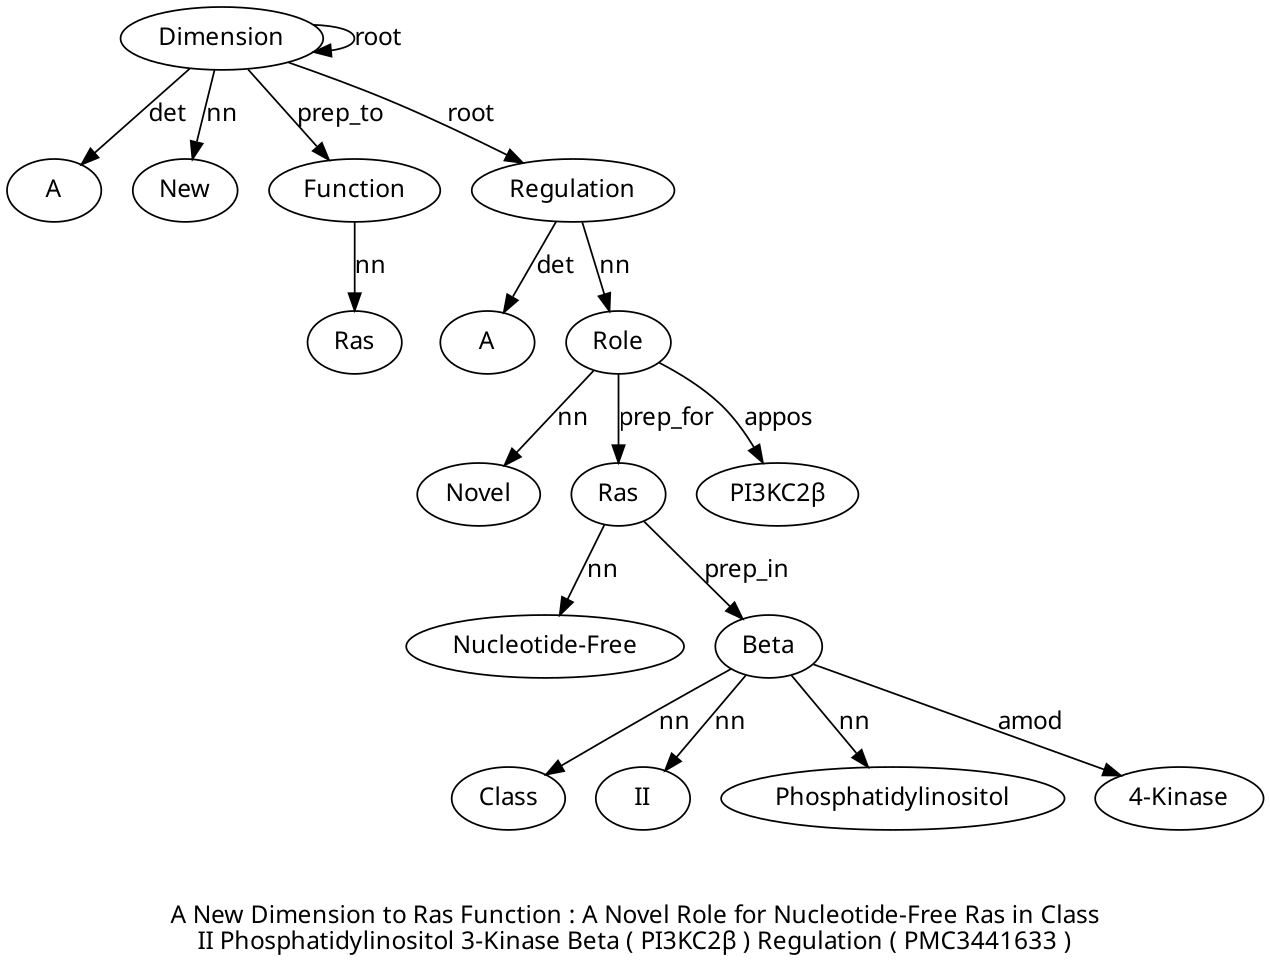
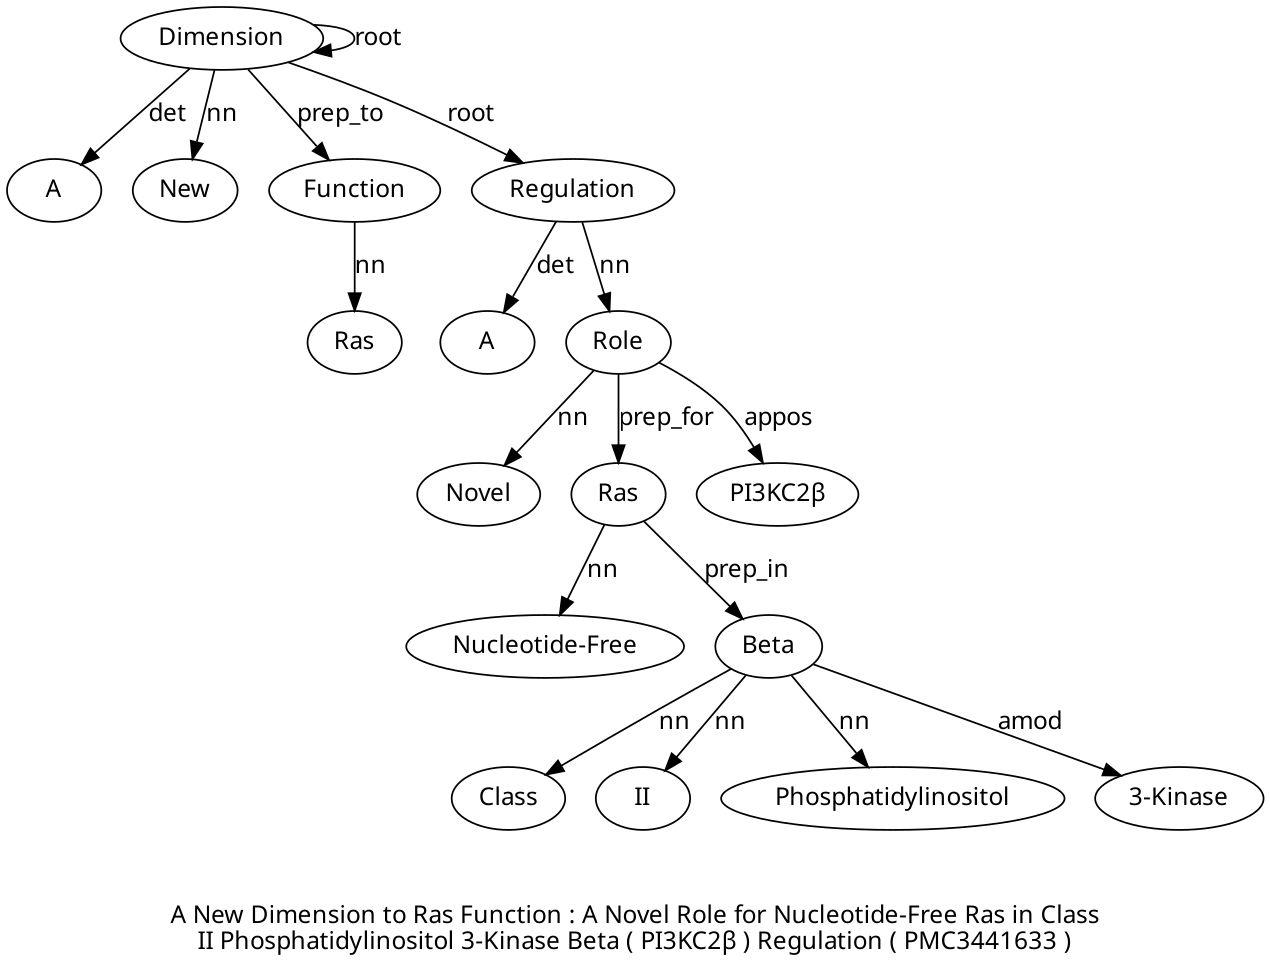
  digraph {
    fontname="Noto Sans"
    label="A New Dimension to Ras Function : A Novel Role for Nucleotide-Free Ras in Class\nII Phosphatidylinositol 3-Kinase Beta ( PI3KC2β ) Regulation ( PMC3441633 )"
    node [fillcolor=white fontname="Noto Sans" style=filled]
    edge [fontname="Noto Sans"]
    n1 [label=Dimension]
    n2 [label=A]
    n3 [label=New]
    n4 [label=Function]
    n5 [label=Regulation]
    n6 [label=Ras]
    n7 [label=A]
    n8 [label=Role]
    n9 [label=Novel]
    n10 [label=Ras]
    n11 [label="PI3KC2β"]
    n12 [label="Nucleotide-Free"]
    n13 [label=Beta]
    n14 [label=Class]
    n15 [label=II]
    n16 [label=Phosphatidylinositol]
-   n17 [label="4-Kinase"]
+   n17 [label="3-Kinase"]
    n1 -> n1 [label=root]
    n1 -> n2 [label=det]
    n1 -> n3 [label=nn]
    n1 -> n4 [label=prep_to]
    n1 -> n5 [label=root]
    n4 -> n6 [label=nn]
    n5 -> n7 [label=det]
    n5 -> n8 [label=nn]
    n8 -> n9 [label=nn]
    n8 -> n10 [label=prep_for]
    n8 -> n11 [label=appos]
    n10 -> n12 [label=nn]
    n10 -> n13 [label=prep_in]
    n13 -> n14 [label=nn]
    n13 -> n15 [label=nn]
    n13 -> n16 [label=nn]
    n13 -> n17 [label=amod]
  }
